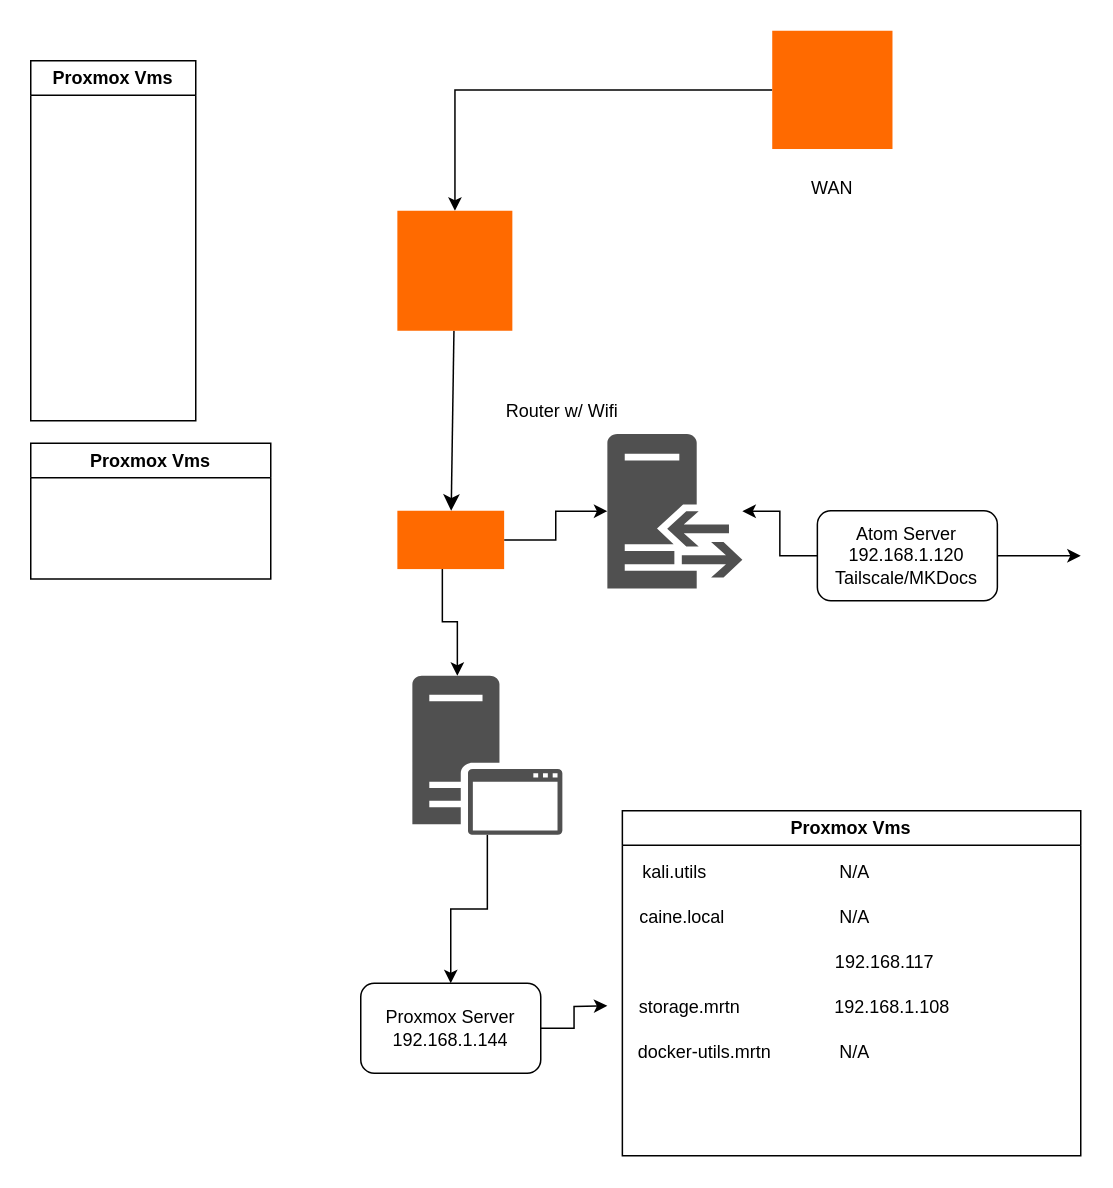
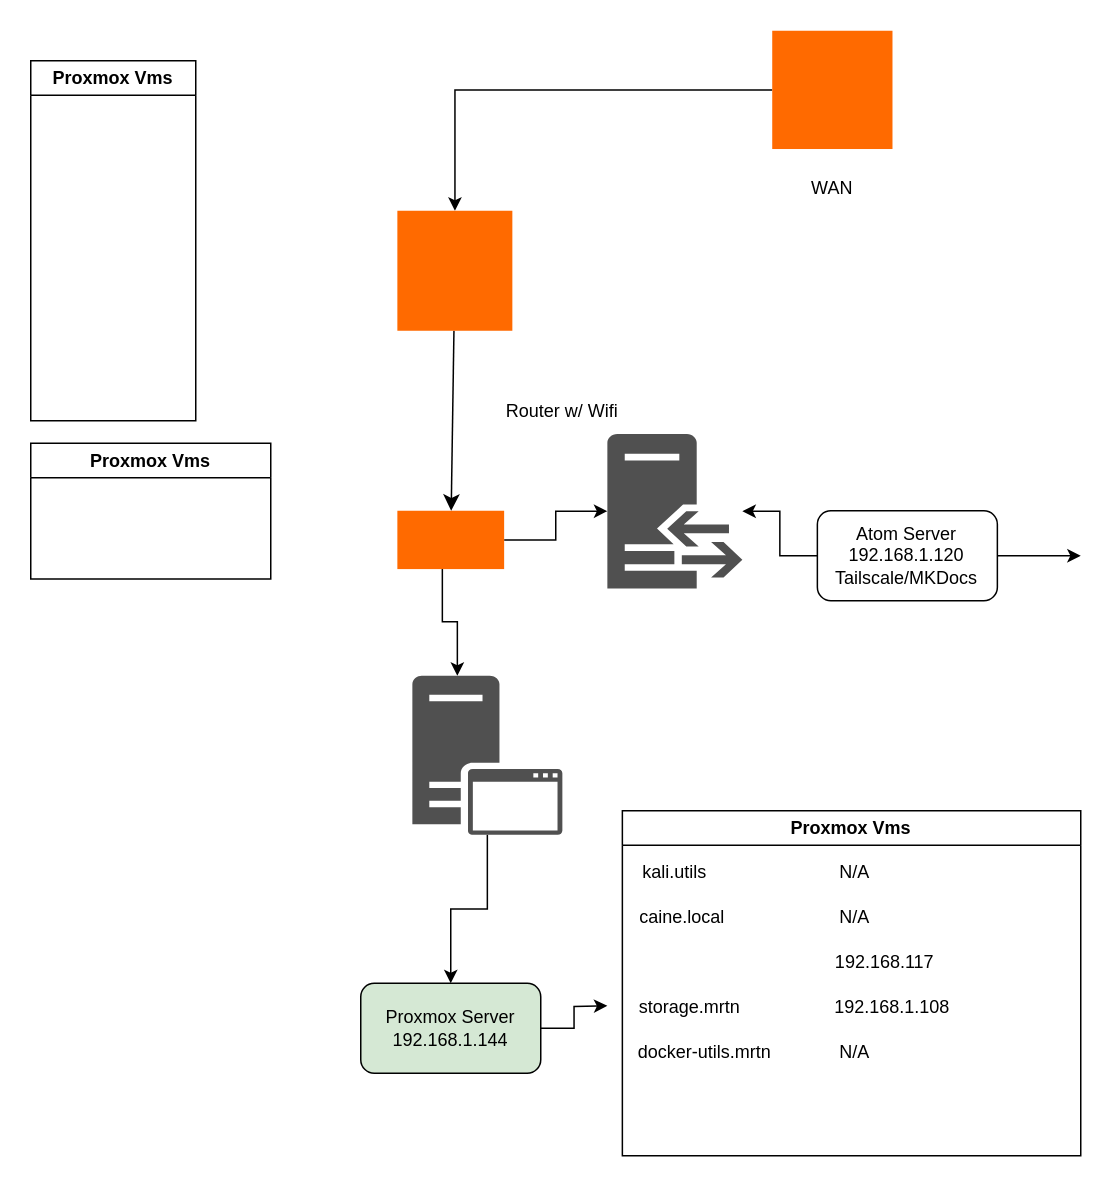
  <mxCell id="0" />
  <mxCell id="1" parent="0" />
  <mxCell id="2" value="&lt;div&gt;Proxmox Vms&lt;/div&gt;" style="swimlane;whiteSpace=wrap;html=1;" parent="1" vertex="1"><mxGeometry x="414.41" y="540" width="305.59" height="230" as="geometry" /></mxCell>
  <mxCell id="3" value="kali.utils" style="text;html=1;align=center;verticalAlign=middle;resizable=0;points=[];autosize=1;strokeColor=none;fillColor=none;" parent="2" vertex="1"><mxGeometry y="26" width="70" height="30" as="geometry" /></mxCell>
  <mxCell id="4" value="caine.local" style="text;html=1;align=center;verticalAlign=middle;resizable=0;points=[];autosize=1;strokeColor=none;fillColor=none;" parent="2" vertex="1"><mxGeometry y="56" width="80" height="30" as="geometry" /></mxCell>
  <mxCell id="5" value="storage.mrtn" style="text;html=1;align=center;verticalAlign=middle;resizable=0;points=[];autosize=1;strokeColor=none;fillColor=none;" parent="2" vertex="1"><mxGeometry y="116" width="90" height="30" as="geometry" /></mxCell>
  <mxCell id="6" value="docker-utils.mrtn" style="text;html=1;align=center;verticalAlign=middle;resizable=0;points=[];autosize=1;strokeColor=none;fillColor=none;" parent="2" vertex="1"><mxGeometry y="146" width="110" height="30" as="geometry" /></mxCell>
  <mxCell id="7" value="192.168.1.108" style="text;html=1;align=center;verticalAlign=middle;resizable=0;points=[];autosize=1;strokeColor=none;fillColor=none;" parent="2" vertex="1"><mxGeometry x="130" y="116" width="100" height="30" as="geometry" /></mxCell>
  <mxCell id="8" value="192.168.117" style="text;html=1;align=center;verticalAlign=middle;resizable=0;points=[];autosize=1;strokeColor=none;fillColor=none;" parent="2" vertex="1"><mxGeometry x="130" y="86" width="90" height="30" as="geometry" /></mxCell>
  <mxCell id="9" value="N/A" style="text;html=1;align=center;verticalAlign=middle;resizable=0;points=[];autosize=1;strokeColor=none;fillColor=none;" parent="2" vertex="1"><mxGeometry x="135" y="56" width="40" height="30" as="geometry" /></mxCell>
  <mxCell id="10" value="N/A" style="text;html=1;align=center;verticalAlign=middle;resizable=0;points=[];autosize=1;strokeColor=none;fillColor=none;" parent="2" vertex="1"><mxGeometry x="135" y="26" width="40" height="30" as="geometry" /></mxCell>
  <mxCell id="11" value="N/A" style="text;html=1;align=center;verticalAlign=middle;resizable=0;points=[];autosize=1;strokeColor=none;fillColor=none;" parent="2" vertex="1"><mxGeometry x="135" y="146" width="40" height="30" as="geometry" /></mxCell>
  <mxCell id="12" value="" style="sketch=0;pointerEvents=1;shadow=0;dashed=0;html=1;strokeColor=none;fillColor=light-dark(#FFFFFF,#FFFFFF);aspect=fixed;labelPosition=center;verticalLabelPosition=bottom;verticalAlign=top;align=center;outlineConnect=0;shape=mxgraph.vvd.wi_fi;" parent="1" vertex="1"><mxGeometry x="332.39" y="230" width="18.8" height="18.8" as="geometry" /></mxCell>
  <mxCell id="13" value="" style="edgeStyle=orthogonalEdgeStyle;rounded=0;orthogonalLoop=1;jettySize=auto;html=1;" parent="1" source="15" target="22" edge="1"><mxGeometry relative="1" as="geometry" /></mxCell>
  <mxCell id="14" value="" style="edgeStyle=orthogonalEdgeStyle;rounded=0;orthogonalLoop=1;jettySize=auto;html=1;" parent="1" source="15" target="21" edge="1"><mxGeometry relative="1" as="geometry"><mxPoint x="354.41" y="470" as="targetPoint" /><Array as="points"><mxPoint x="294.41" y="414" /><mxPoint x="304.41" y="414" /></Array></mxGeometry></mxCell>
  <mxCell id="15" value="" style="sketch=0;verticalLabelPosition=bottom;sketch=0;aspect=fixed;html=1;verticalAlign=top;strokeColor=none;fillColor=light-dark(#FF6A00,#A8A8A8);align=center;outlineConnect=0;pointerEvents=1;shape=mxgraph.alibaba_cloud.vswitch;points=[];shadow=0;dashed=0;" parent="1" vertex="1"><mxGeometry x="264.41" y="340" width="71.18" height="38.89" as="geometry" /></mxCell>
  <mxCell id="16" value="" style="edgeStyle=orthogonalEdgeStyle;rounded=0;orthogonalLoop=1;jettySize=auto;html=1;" parent="1" source="17" target="19" edge="1"><mxGeometry relative="1" as="geometry" /></mxCell>
  <mxCell id="17" value="" style="points=[];aspect=fixed;html=1;align=center;shadow=0;dashed=0;fillColor=light-dark(#FF6A00,#A8A8A8);strokeColor=none;shape=mxgraph.alibaba_cloud.uis_ultimate_internet_service;" parent="1" vertex="1"><mxGeometry x="514.32" y="20" width="80.17" height="78.85" as="geometry" /></mxCell>
  <mxCell id="18" value="" style="edgeStyle=none;curved=1;rounded=0;orthogonalLoop=1;jettySize=auto;html=1;fontSize=12;startSize=8;endSize=8;" parent="1" source="19" target="15" edge="1"><mxGeometry relative="1" as="geometry" /></mxCell>
  <mxCell id="19" value="" style="points=[];aspect=fixed;html=1;align=center;shadow=0;dashed=0;fillColor=light-dark(#FF6A00,#A8A8A8);strokeColor=none;shape=mxgraph.alibaba_cloud.router;" parent="1" vertex="1"><mxGeometry x="264.41" y="140" width="76.66" height="80" as="geometry" /></mxCell>
  <mxCell id="20" value="" style="edgeStyle=orthogonalEdgeStyle;rounded=0;orthogonalLoop=1;jettySize=auto;html=1;" parent="1" source="21" target="27" edge="1"><mxGeometry relative="1" as="geometry" /></mxCell>
  <mxCell id="21" value="" style="sketch=0;pointerEvents=1;shadow=0;dashed=0;html=1;strokeColor=none;fillColor=#505050;labelPosition=center;verticalLabelPosition=bottom;verticalAlign=top;outlineConnect=0;align=center;shape=mxgraph.office.servers.application_server;" parent="1" vertex="1"><mxGeometry x="274.41" y="450" width="100" height="106" as="geometry" /></mxCell>
  <mxCell id="22" value="" style="sketch=0;pointerEvents=1;shadow=0;dashed=0;html=1;strokeColor=none;fillColor=light-dark(#505050,#A8A8A8);labelPosition=center;verticalLabelPosition=bottom;verticalAlign=top;outlineConnect=0;align=center;shape=mxgraph.office.servers.reverse_proxy;" parent="1" vertex="1"><mxGeometry x="404.41" y="288.8" width="90" height="103" as="geometry" /></mxCell>
  <mxCell id="23" value="" style="edgeStyle=orthogonalEdgeStyle;rounded=0;orthogonalLoop=1;jettySize=auto;html=1;" parent="1" source="25" target="22" edge="1"><mxGeometry relative="1" as="geometry" /></mxCell>
  <mxCell id="24" value="" style="edgeStyle=orthogonalEdgeStyle;rounded=0;orthogonalLoop=1;jettySize=auto;html=1;" edge="1" parent="1" source="25"><mxGeometry relative="1" as="geometry"><mxPoint x="720" y="370" as="targetPoint" /></mxGeometry></mxCell>
  <mxCell id="25" value="&lt;div&gt;Atom Server&lt;/div&gt;&lt;div&gt;192.168.1.120&lt;/div&gt;&lt;div&gt;Tailscale/MKDocs&lt;br&gt;&lt;/div&gt;" style="rounded=1;whiteSpace=wrap;html=1;" parent="1" vertex="1"><mxGeometry x="544.41" y="340" width="120" height="60" as="geometry" /></mxCell>
  <mxCell id="26" style="edgeStyle=orthogonalEdgeStyle;rounded=0;orthogonalLoop=1;jettySize=auto;html=1;exitX=1;exitY=0.5;exitDx=0;exitDy=0;" parent="1" source="27" edge="1"><mxGeometry relative="1" as="geometry"><mxPoint x="404.41" y="670" as="targetPoint" /></mxGeometry></mxCell>
- <mxCell id="27" value="&lt;div&gt;Proxmox Server&lt;/div&gt;&lt;div&gt;192.168.1.144&lt;/div&gt;" style="rounded=1;whiteSpace=wrap;html=1;" parent="1" vertex="1"><mxGeometry x="240" y="655" width="120" height="60" as="geometry" /></mxCell>
+ <mxCell id="27" value="&lt;div&gt;Proxmox Server&lt;/div&gt;&lt;div&gt;192.168.1.144&lt;/div&gt;" style="rounded=1;whiteSpace=wrap;html=1;fillColor=#d5e8d4;" parent="1" vertex="1"><mxGeometry x="240" y="655" width="120" height="60" as="geometry" /></mxCell>
  <mxCell id="28" value="WAN" style="text;html=1;align=center;verticalAlign=middle;resizable=0;points=[];autosize=1;strokeColor=none;fillColor=none;" parent="1" vertex="1"><mxGeometry x="529.4" y="110" width="50" height="30" as="geometry" /></mxCell>
  <mxCell id="29" value="Router w/ Wifi" style="text;html=1;align=center;verticalAlign=middle;resizable=0;points=[];autosize=1;strokeColor=none;fillColor=none;" parent="1" vertex="1"><mxGeometry x="324.41" y="258.8" width="100" height="30" as="geometry" /></mxCell>
  <mxCell id="30" value="&lt;div&gt;Proxmox Vms&lt;/div&gt;" style="swimlane;whiteSpace=wrap;html=1;" vertex="1" parent="1"><mxGeometry x="20" y="40" width="110" height="240" as="geometry" /></mxCell>
  <mxCell id="31" value="&lt;div&gt;Proxmox Vms&lt;/div&gt;" style="swimlane;whiteSpace=wrap;html=1;" vertex="1" parent="1"><mxGeometry x="20" y="295.02" width="160" height="90.56" as="geometry" /></mxCell>
